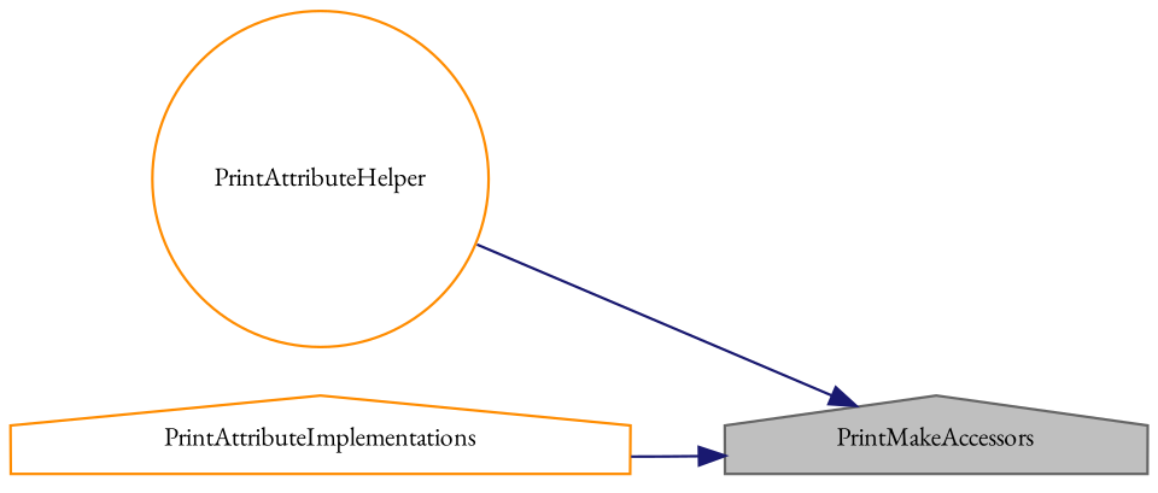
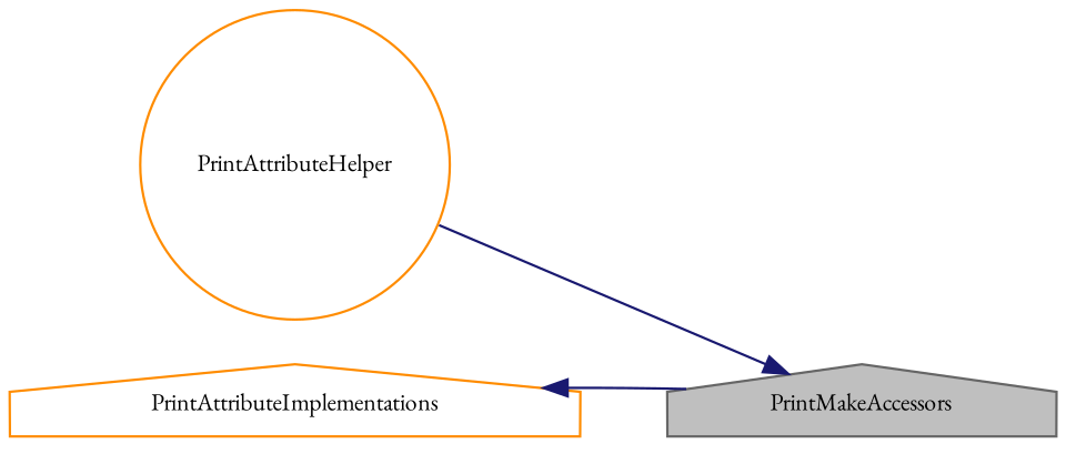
  digraph {
    fontname="EB Garamond"
    rankdir=RL
    node [color=darkorange fillcolor=white fontname="EB Garamond" fontsize=10 shape=house style=filled]
    edge [color=midnightblue dir=back fontname="EB Garamond" fontsize=10 labelfontname=Helvetica labelfontsize=10 style=solid]
    n1 [color=gray40 fillcolor=grey75 fontcolor=black height=0.2 label=PrintMakeAccessors width=0.4]
    n2 [height=0.2 label=PrintAttributeHelper shape=circle width=0.4]
    n3 [height=0.2 label=PrintAttributeImplementations width=0.4]
    n1 -> n2
-   n1 -> n3
+   n3 -> n1
  }
